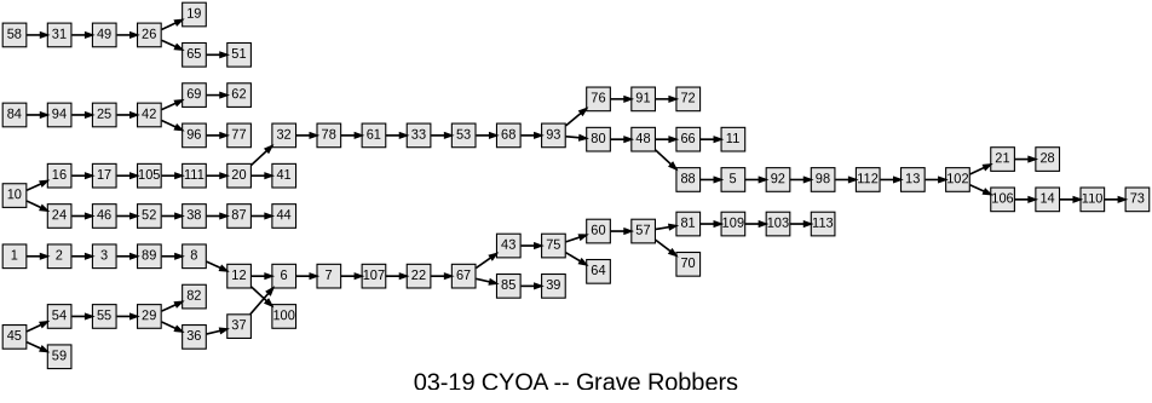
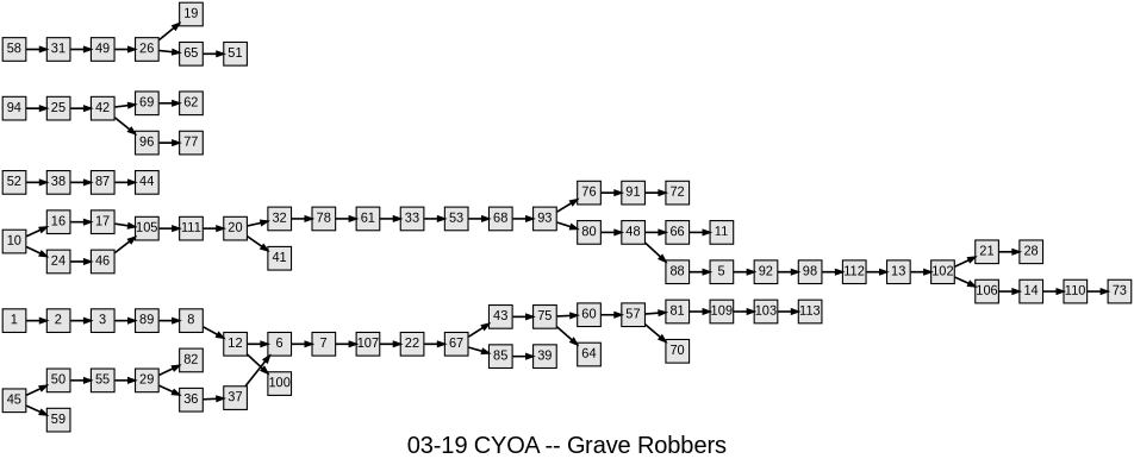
  digraph {
    fontname="Liberation Sans"
    fontsize=36
    label="03-19 CYOA -- Grave Robbers"
    nodesep=0.35
    ordering=out
    rankdir=LR
    ranksep=0.45
    node [fillcolor=grey90 fixedsize=true fontname="Liberation Sans" fontsize=20 labelfloat=true margin="0,0" penwidth=2 regular=true shape=rect style=filled]
    edge [fontname="Liberation Sans" fontsize=12 labelfloat=true penwidth=3]
    1
    2
    3
    89
    8
    12
    5
    92
    98
    112
    6
    7
    107
    22
    67
    100
    10
    16
    24
    17
    46
    105
    52
    13
    102
    21
    106
    28
    14
    110
    73
    111
    20
    32
    41
    78
    61
    43
    85
    75
    39
    38
    25
    42
    69
    96
    62
    77
    26
    19
    65
    51
    29
    82
    36
    37
    31
    49
    33
    53
    68
    93
    58
    87
    44
    60
    64
    n68 [label=57]
    45
-   54
+   54 [label=50]
    59
    55
    n73 [label=66]
    48
    88
    11
-   84
    94
    76
    80
    81
    70
    109
    91
    72
    103
    113
    1 -> 2
    2 -> 3
    3 -> 89
    89 -> 8
    8 -> 12
    12 -> 6
    12 -> 100
    5 -> 92
    92 -> 98
    98 -> 112
    112 -> 13
    6 -> 7
    7 -> 107
    107 -> 22
    22 -> 67
    67 -> 43
    67 -> 85
    10 -> 16
    10 -> 24
    16 -> 17
    24 -> 46
    17 -> 105
-   46 -> 52
+   46 -> 105
    105 -> 111
    52 -> 38
    13 -> 102
    102 -> 21
    102 -> 106
    21 -> 28
    106 -> 14
    14 -> 110
    110 -> 73
    111 -> 20
    20 -> 32
    20 -> 41
    32 -> 78
    78 -> 61
    61 -> 33
    43 -> 75
    85 -> 39
    75 -> 60
    75 -> 64
    38 -> 87
    25 -> 42
    42 -> 69
    42 -> 96
    69 -> 62
    96 -> 77
    26 -> 19
    26 -> 65
    65 -> 51
    29 -> 82
    29 -> 36
    36 -> 37
    37 -> 6
    31 -> 49
    49 -> 26
    33 -> 53
    53 -> 68
    68 -> 93
    93 -> 76
    93 -> 80
    58 -> 31
    87 -> 44
    60 -> n68
    n68 -> 81
    n68 -> 70
    45 -> 54
    45 -> 59
    54 -> 55
    55 -> 29
    n73 -> 11
    48 -> n73
    48 -> 88
    88 -> 5
-   84 -> 94
    94 -> 25
    76 -> 91
    80 -> 48
    81 -> 109
    109 -> 103
    91 -> 72
    103 -> 113
  }
